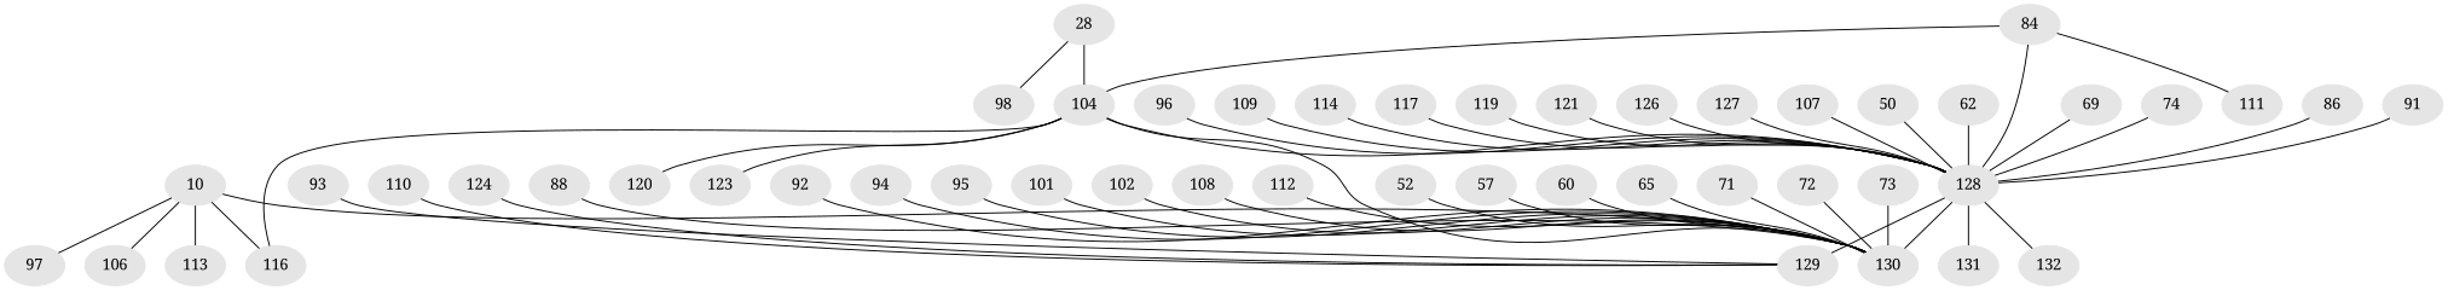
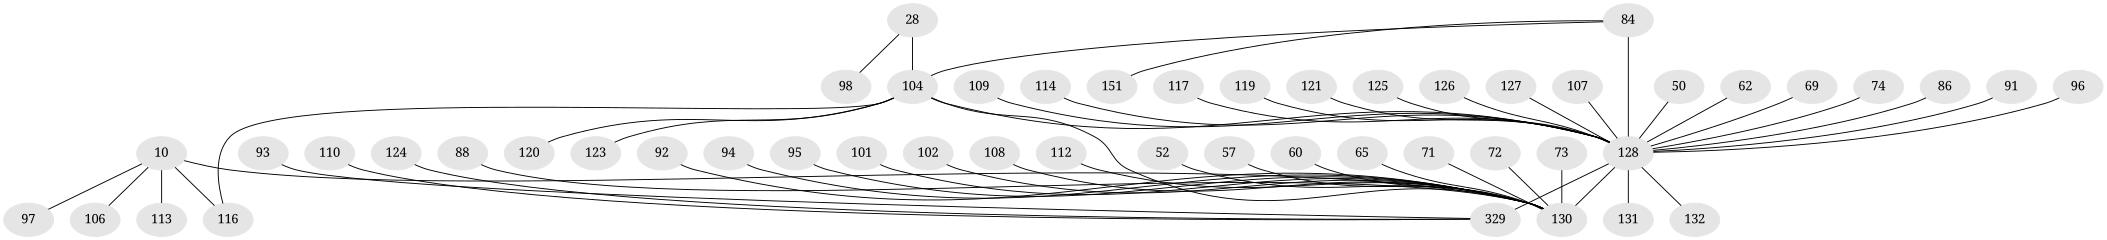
  graph {
    fontname="Noto Serif"
    node [color=gray90 fontname="Noto Serif" style=filled]
    edge [fontname="Noto Serif"]
    10 [super="+8"]
    97
    106
    113
    130 [super="+76+47+32+105+33+44+100"]
    116
    107 [super="+56+79"]
    128 [super="+89+90+118"]
    28 [super="+26"]
    98
    104 [super="+103"]
    120 [super="+64"]
    123
-   129 [super="+122+20+38+54"]
+   129 [super="+122+20+38+54" label=329]
    131
    132
    50
    52
    57
    60
    62
    65
    69
    71
    72
    73
    74
    84 [super="+82"]
-   111
+   111 [label=151]
    86
    88
    91
    92
    93
    94
    95 [super="+68"]
    96
    101
    102
    108
    109
    110
    112
    114
    117 [super="+42"]
    119 [super="+78"]
    121
    124
+   125
    126
    127
    10 -- 97
    10 -- 106
    10 -- 113
    10 -- 130 [weight=9]
    10 -- 116
    107 -- 128
    128 -- 130 [weight=21]
    128 -- 129 [weight=8]
    128 -- 131
    128 -- 132
    28 -- 98
    28 -- 104 [weight=8]
    104 -- 130 [weight=3]
    104 -- 116
    104 -- 128 [weight=3]
    104 -- 120
    104 -- 123
    50 -- 128
    52 -- 130
    57 -- 130
    60 -- 130
    62 -- 128
    65 -- 130
    69 -- 128
    71 -- 130
    72 -- 130
    73 -- 130
    74 -- 128
    84 -- 128 [weight=9]
    84 -- 104
    84 -- 111
    86 -- 128
    88 -- 130
    91 -- 128
    92 -- 130
    93 -- 129
    94 -- 130
    95 -- 130
    96 -- 128
    101 -- 130
    102 -- 130
    108 -- 130
    109 -- 128
    110 -- 129
    112 -- 130
    114 -- 128
    117 -- 128
    119 -- 128
    121 -- 128
    124 -- 129
+   125 -- 128
    126 -- 128
    127 -- 128
  }
